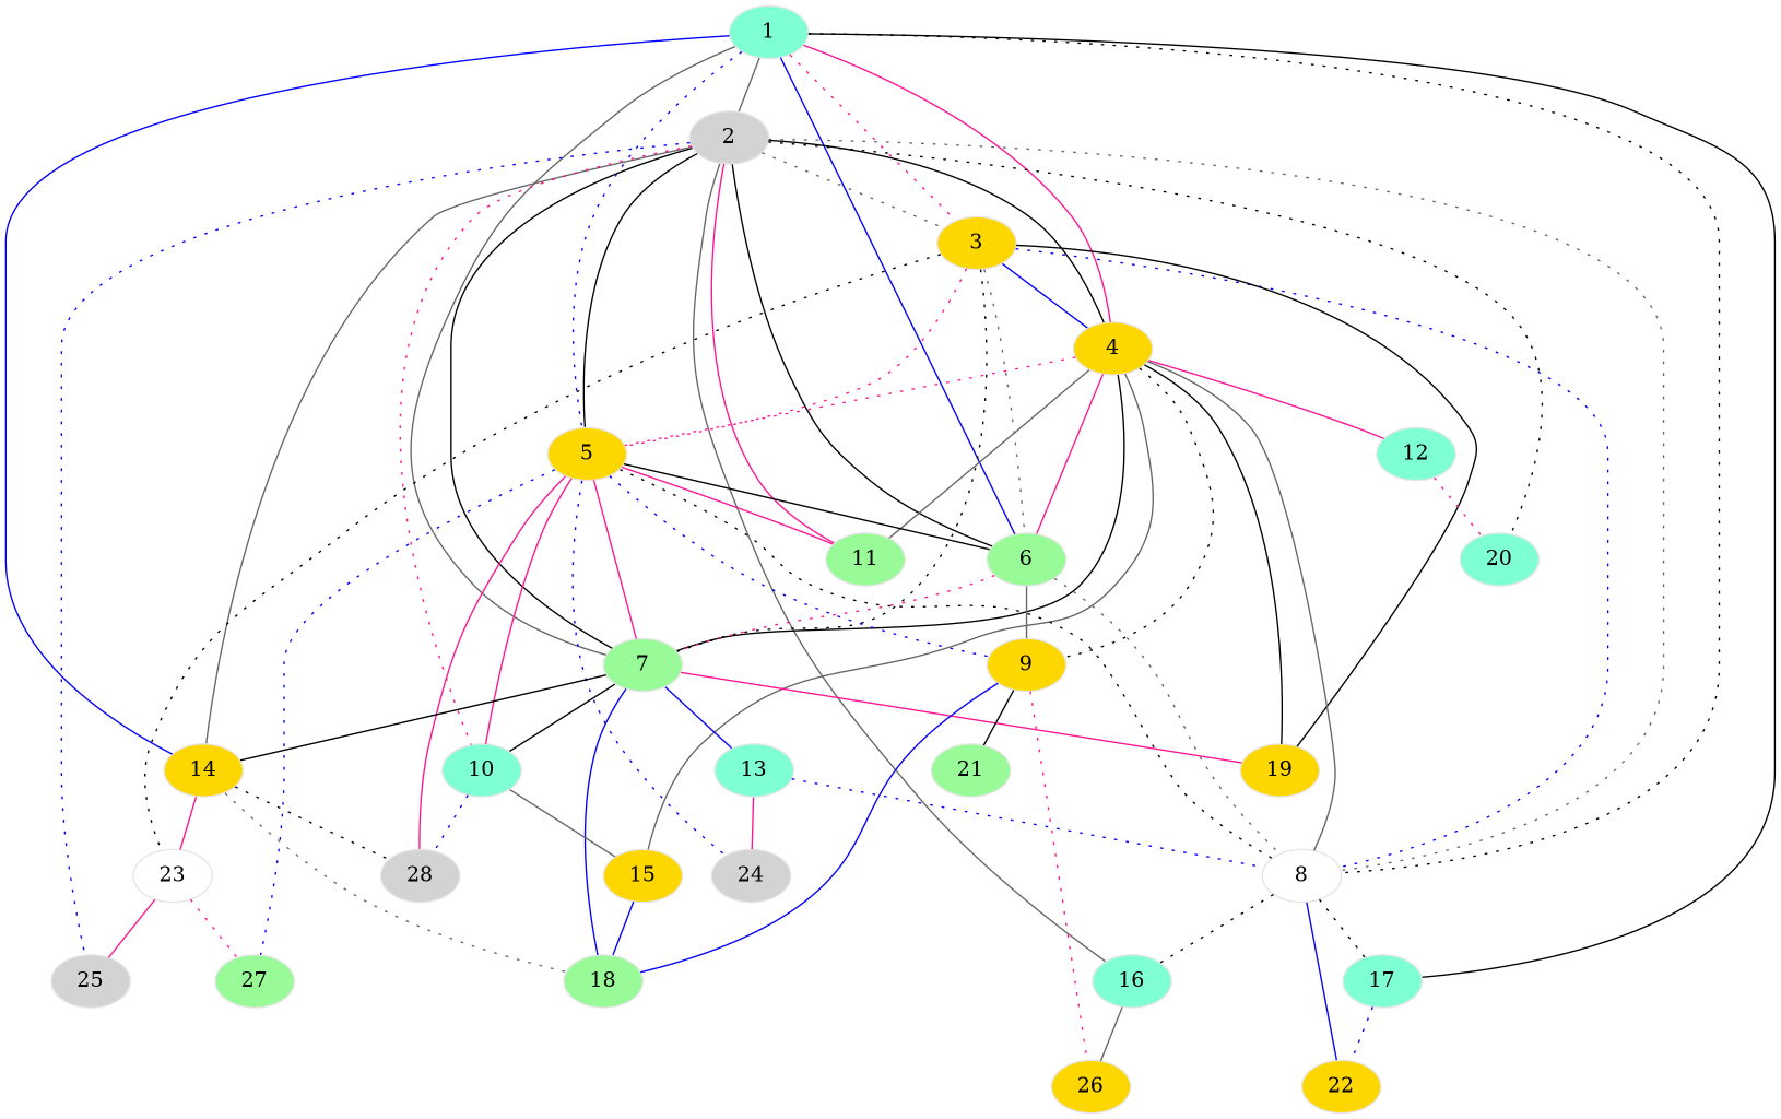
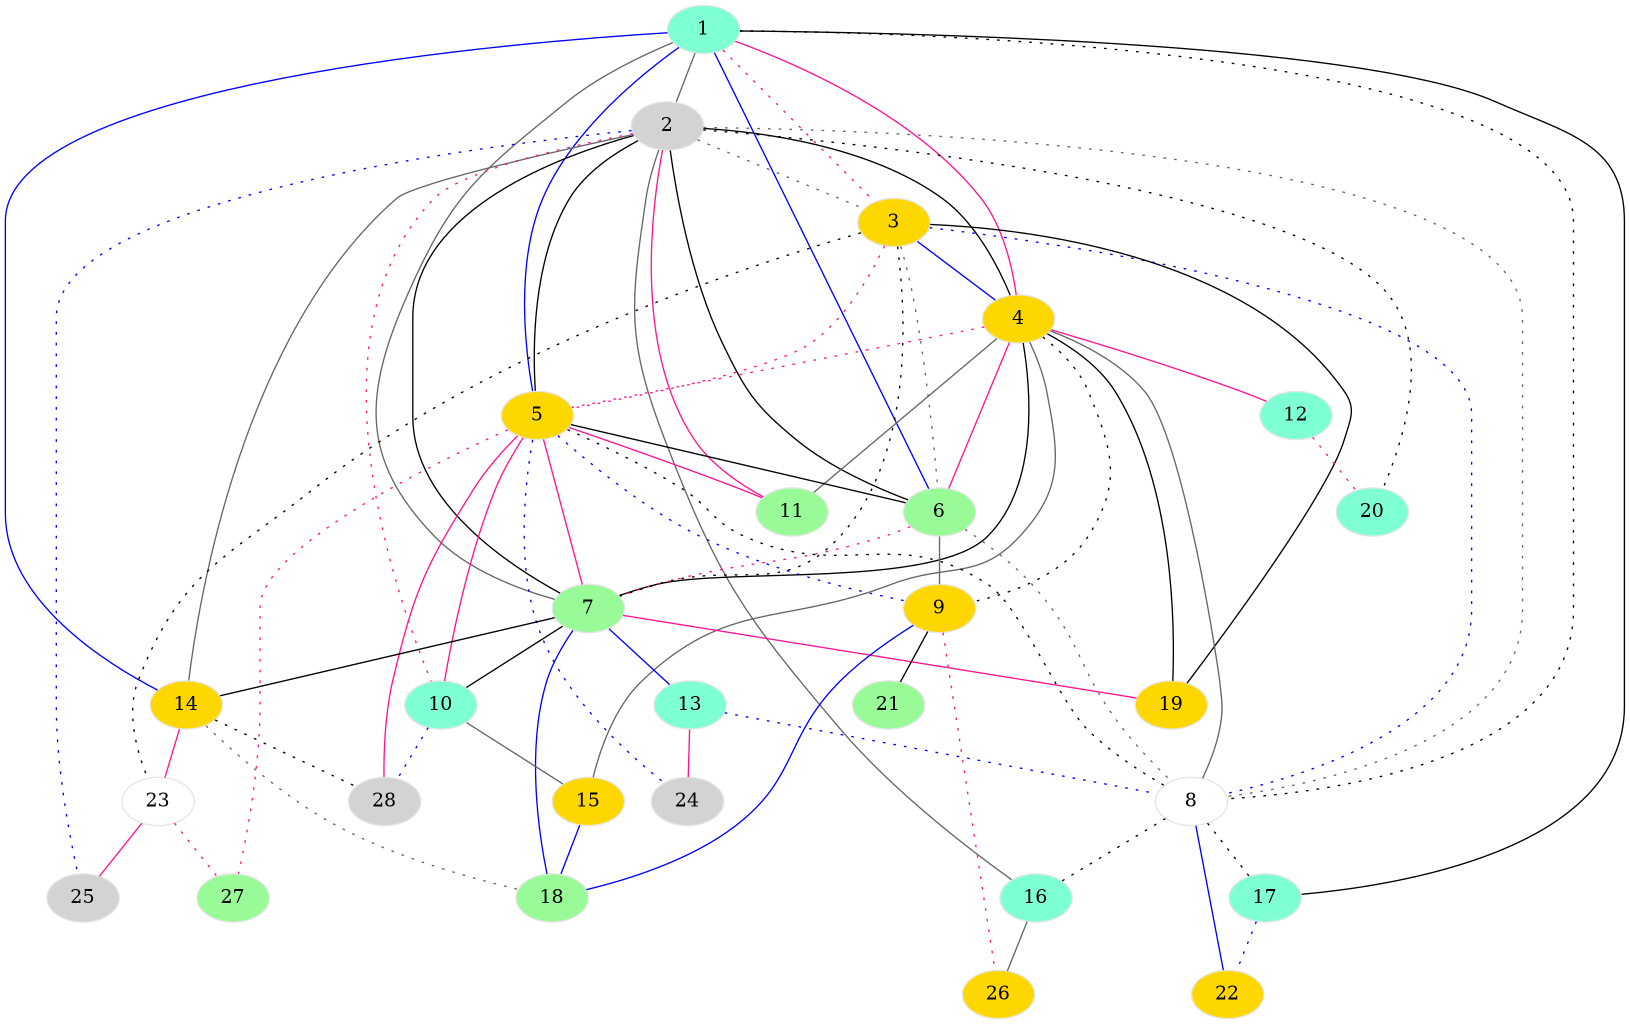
  graph {
    node [color=gray90 fillcolor=gold style=filled]
    edge [color=deeppink style=solid weight=1.0]
    1 [fillcolor=aquamarine]
    2 [fillcolor=lightgrey]
    3
    4
    5
    6 [fillcolor=palegreen]
    7 [fillcolor=palegreen]
    8 [fillcolor=white]
    14
    17 [fillcolor=aquamarine]
    10 [fillcolor=aquamarine]
    11 [fillcolor=palegreen]
    16 [fillcolor=aquamarine]
    20 [fillcolor=aquamarine]
    25 [fillcolor=lightgrey]
    19
    23 [fillcolor=white]
    9
    12 [fillcolor=aquamarine]
    15
    24 [fillcolor=lightgrey]
    27 [fillcolor=palegreen]
    28 [fillcolor=lightgrey]
    13 [fillcolor=aquamarine]
    18 [fillcolor=palegreen]
    22
    26
    21 [fillcolor=palegreen]
    1 -- 2 [color=gray40 weight=2.0]
    1 -- 3 [style=dotted]
    1 -- 4 [weight=2.0]
-   1 -- 5 [color=blue style=dotted]
+   1 -- 5 [color=blue]
    1 -- 6 [color=blue]
    1 -- 7 [color=gray40 weight=2.0]
    1 -- 8 [color=black style=dotted]
    1 -- 14 [color=blue]
    1 -- 17 [color=black]
    2 -- 3 [color=gray40 style=dotted weight=2.0]
    2 -- 4 [color=black weight=3.0]
    2 -- 5 [color=black weight=2.0]
    2 -- 6 [color=black weight=2.0]
    2 -- 7 [color=black weight=4.0]
    2 -- 8 [color=gray40 style=dotted weight=2.0]
    2 -- 14 [color=gray40]
    2 -- 10 [style=dotted]
    2 -- 11
    2 -- 16 [color=gray40]
    2 -- 20 [color=black style=dotted]
    2 -- 25 [color=blue style=dotted]
    3 -- 4 [color=blue]
    3 -- 5 [style=dotted]
    3 -- 6 [color=gray40 style=dotted weight=2.0]
    3 -- 7 [color=black style=dotted weight=2.0]
    3 -- 8 [color=blue style=dotted]
    3 -- 19 [color=black]
    3 -- 23 [color=black style=dotted]
    4 -- 5 [style=dotted]
    4 -- 6 [weight=2.0]
    4 -- 7 [color=black weight=2.0]
    4 -- 8 [color=gray40]
    4 -- 11 [color=gray40]
    4 -- 19 [color=black]
    4 -- 9 [color=black style=dotted weight=3.0]
    4 -- 12
    4 -- 15 [color=gray40]
    5 -- 6 [color=black weight=2.0]
    5 -- 7 [weight=2.0]
    5 -- 8 [color=black style=dotted]
    5 -- 10
    5 -- 11
    5 -- 9 [color=blue style=dotted]
    5 -- 24 [color=blue style=dotted]
-   5 -- 27 [color=blue style=dotted]
+   5 -- 27 [style=dotted]
    5 -- 28
    6 -- 7 [style=dotted weight=2.0]
    6 -- 8 [color=gray40 style=dotted weight=2.0]
    6 -- 9 [color=gray40 weight=7.0]
    7 -- 14 [color=black]
    7 -- 10 [color=black weight=4.0]
    7 -- 19
    7 -- 13 [color=blue]
    7 -- 18 [color=blue]
    8 -- 17 [color=black style=dotted]
    8 -- 16 [color=black style=dotted]
    8 -- 22 [color=blue]
    14 -- 23
    14 -- 28 [color=black style=dotted weight=2.0]
    14 -- 18 [color=gray40 style=dotted]
    17 -- 22 [color=blue style=dotted]
    10 -- 15 [color=gray40]
    10 -- 28 [color=blue style=dotted]
    16 -- 26 [color=gray40]
    23 -- 25
    23 -- 27 [style=dotted]
    9 -- 18 [color=blue]
    9 -- 26 [style=dotted]
    9 -- 21 [color=black]
    12 -- 20 [style=dotted]
    15 -- 18 [color=blue]
    13 -- 8 [color=blue style=dotted weight=2.0]
    13 -- 24
  }
